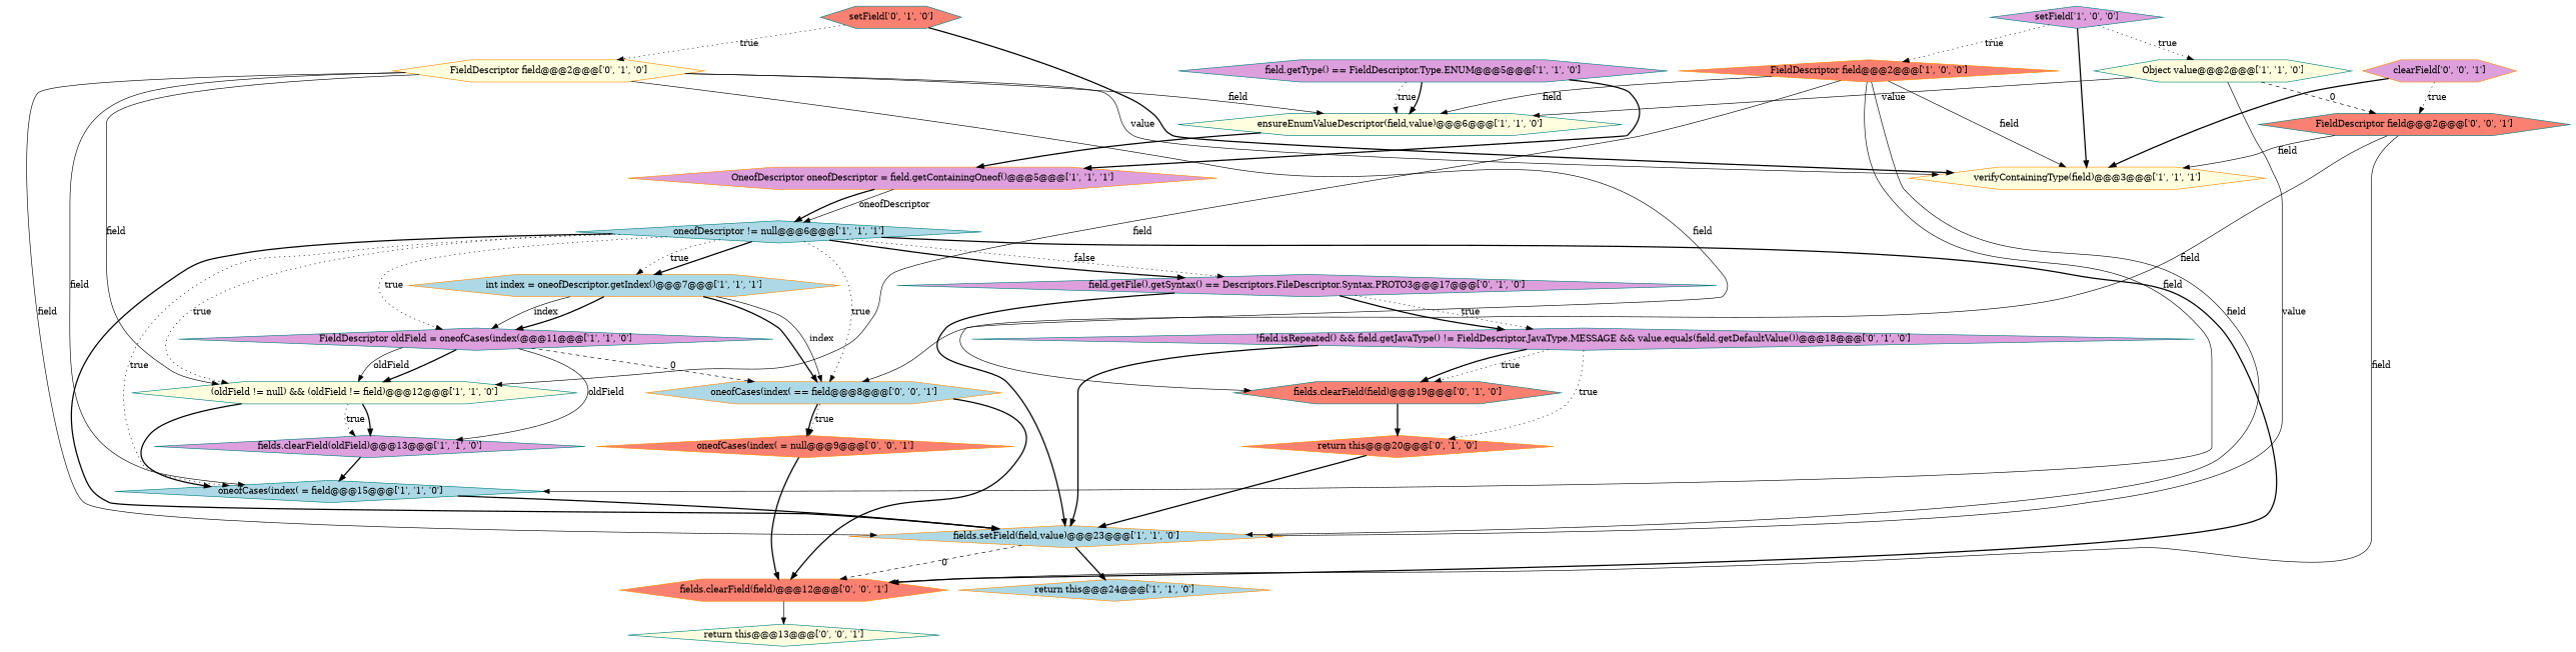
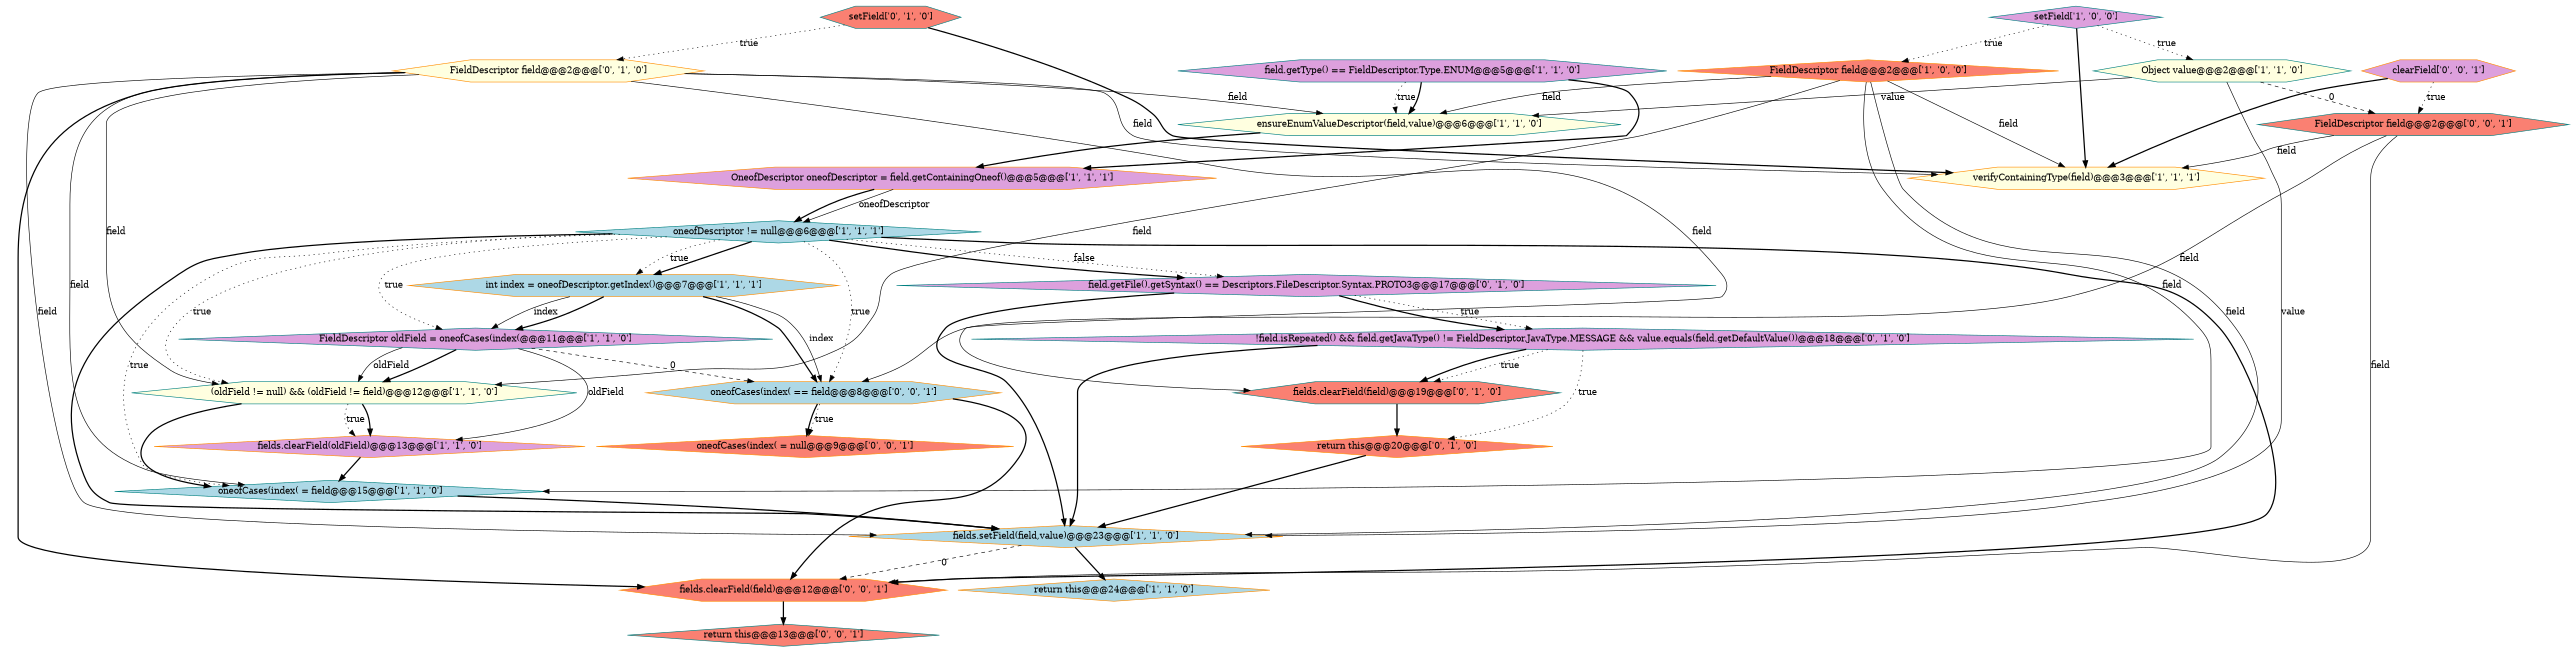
  digraph {
    node [color=teal fillcolor=plum shape=hexagon style=filled]
    edge [style=bold]
    n1 [fillcolor=lightyellow label="(oldField != null) && (oldField != field)@@@12@@@['1', '1', '0']"]
-   n2 [label="fields.clearField(oldField)@@@13@@@['1', '1', '0']" shape=diamond]
+   n2 [color=darkorange label="fields.clearField(oldField)@@@13@@@['1', '1', '0']" shape=diamond]
    n3 [fillcolor=lightblue label="oneofCases(index( = field@@@15@@@['1', '1', '0']" shape=diamond]
    n4 [color=darkorange fillcolor=lightblue label="fields.setField(field,value)@@@23@@@['1', '1', '0']" shape=diamond]
    n5 [color=darkorange fillcolor=lightblue label="return this@@@24@@@['1', '1', '0']" shape=diamond]
    n6 [color=darkorange label="clearField['0', '0', '1']"]
    n7 [color=darkorange fillcolor=lightyellow label="verifyContainingType(field)@@@3@@@['1', '1', '1']"]
    n8 [fillcolor=salmon label="FieldDescriptor field@@@2@@@['0', '0', '1']"]
    n9 [color=darkorange fillcolor=lightblue label="oneofCases(index( == field@@@8@@@['0', '0', '1']"]
    n10 [color=darkorange fillcolor=salmon label="fields.clearField(field)@@@12@@@['0', '0', '1']"]
    n11 [color=darkorange fillcolor=salmon label="FieldDescriptor field@@@2@@@['1', '0', '0']" shape=diamond]
    n12 [fillcolor=lightyellow label="ensureEnumValueDescriptor(field,value)@@@6@@@['1', '1', '0']"]
    n13 [color=darkorange label="OneofDescriptor oneofDescriptor = field.getContainingOneof()@@@5@@@['1', '1', '1']"]
-   n14 [fillcolor=lightyellow label="return this@@@13@@@['0', '0', '1']" shape=diamond]
+   n14 [fillcolor=salmon label="return this@@@13@@@['0', '0', '1']" shape=diamond]
    n15 [fillcolor=salmon label="setField['0', '1', '0']"]
    n16 [color=darkorange fillcolor=lightyellow label="FieldDescriptor field@@@2@@@['0', '1', '0']"]
    n17 [fillcolor=salmon label="fields.clearField(field)@@@19@@@['0', '1', '0']"]
    n18 [fillcolor=lightyellow label="Object value@@@2@@@['1', '1', '0']"]
    n19 [fillcolor=lightblue label="oneofDescriptor != null@@@6@@@['1', '1', '1']" shape=diamond]
    n20 [color=darkorange fillcolor=lightblue label="int index = oneofDescriptor.getIndex()@@@7@@@['1', '1', '1']"]
    n21 [label="FieldDescriptor oldField = oneofCases(index(@@@11@@@['1', '1', '0']" shape=diamond]
    n22 [color=darkorange fillcolor=salmon label="oneofCases(index( = null@@@9@@@['0', '0', '1']" shape=diamond]
    n23 [label="field.getType() == FieldDescriptor.Type.ENUM@@@5@@@['1', '1', '0']"]
    n24 [color=darkorange fillcolor=salmon label="return this@@@20@@@['0', '1', '0']" shape=diamond]
    n25 [label="field.getFile().getSyntax() == Descriptors.FileDescriptor.Syntax.PROTO3@@@17@@@['0', '1', '0']" shape=diamond]
    n26 [label="!field.isRepeated() && field.getJavaType() != FieldDescriptor.JavaType.MESSAGE && value.equals(field.getDefaultValue())@@@18@@@['0', '1', '0']" shape=diamond]
    n27 [label="setField['1', '0', '0']" shape=diamond]
    n1 -> n2
    n1 -> n2 [label=true style=dotted]
    n1 -> n3
    n2 -> n3
    n3 -> n4
    n4 -> n5
    n4 -> n10 [label=0 style=dashed]
    n6 -> n7
    n6 -> n8 [label=true style=dotted]
    n8 -> n7 [label=field style=solid]
    n8 -> n9 [label=field style=solid]
    n8 -> n10 [label=field style=solid]
    n9 -> n10
    n9 -> n22
    n9 -> n22 [label=true style=dotted]
-   n10 -> n14 [style=solid]
+   n10 -> n14
    n11 -> n1 [label=field style=solid]
    n11 -> n3 [label=field style=solid]
    n11 -> n4 [label=field style=solid]
    n11 -> n7 [label=field style=solid]
    n11 -> n12 [label=field style=solid]
    n12 -> n13
    n13 -> n19 [label=oneofDescriptor style=solid]
    n13 -> n19
    n15 -> n7
    n15 -> n16 [label=true style=dotted]
    n16 -> n1 [label=field style=solid]
    n16 -> n3 [label=field style=solid]
    n16 -> n4 [label=field style=solid]
-   n16 -> n7 [label=value style=solid]
+   n16 -> n7 [label=field style=solid]
    n16 -> n12 [label=field style=solid]
    n16 -> n17 [label=field style=solid]
    n17 -> n24
    n18 -> n4 [label=value style=solid]
    n18 -> n8 [label=0 style=dashed]
    n18 -> n12 [label=value style=solid]
    n19 -> n1 [label=true style=dotted]
    n19 -> n3 [label=true style=dotted]
    n19 -> n4
    n19 -> n9 [label=true style=dotted]
    n19 -> n10
    n19 -> n20
    n19 -> n20 [label=true style=dotted]
    n19 -> n21 [label=true style=dotted]
    n19 -> n25 [label=false style=dotted]
    n19 -> n25
    n20 -> n9
    n20 -> n9 [label=index style=solid]
    n20 -> n21 [label=index style=solid]
    n20 -> n21
    n21 -> n1
    n21 -> n1 [label=oldField style=solid]
    n21 -> n2 [label=oldField style=solid]
    n21 -> n9 [label=0 style=dashed]
-   n22 -> n10
+   n16 -> n10
    n23 -> n12 [label=true style=dotted]
    n23 -> n12
    n23 -> n13
    n24 -> n4
    n25 -> n4
    n25 -> n26 [label=true style=dotted]
    n25 -> n26
    n26 -> n4
    n26 -> n17 [label=true style=dotted]
    n26 -> n17
    n26 -> n24 [label=true style=dotted]
    n27 -> n7
    n27 -> n11 [label=true style=dotted]
    n27 -> n18 [label=true style=dotted]
  }
